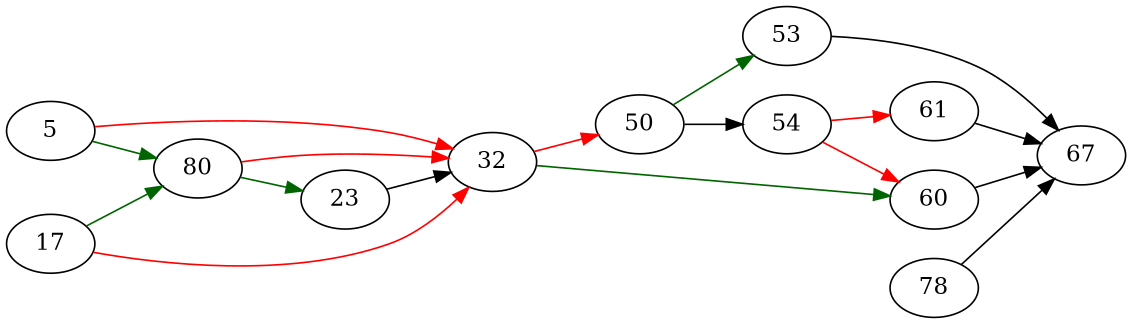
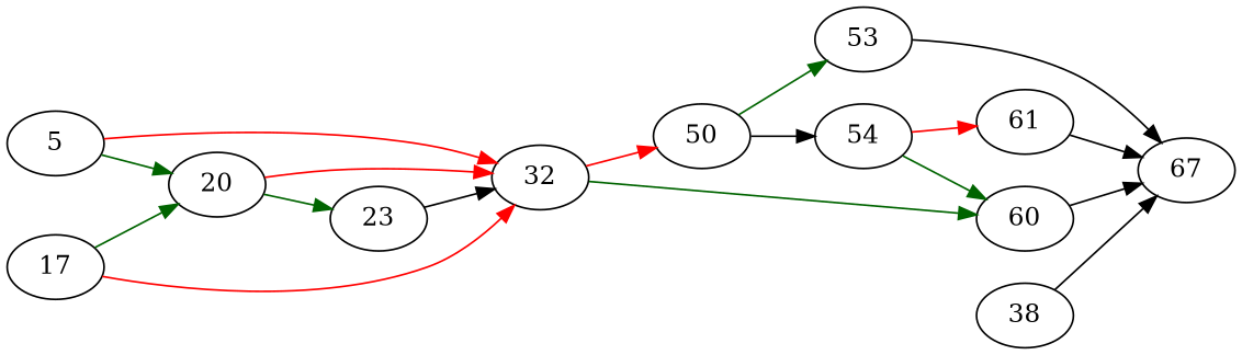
  strict digraph {
    rankdir=LR
    edge [color=darkgreen cond=false]
    5 [entry=true]
    32
-   20 [label=80]
+   20
    17
    50
    60
    23
-   38 [label=78]
+   38
    67
    53
    54
    61
    5 -> 32 [color=red]
    5 -> 20 [cond=true]
    32 -> 50 [color=red]
    32 -> 60 [cond=true]
    20 -> 32 [color=red]
    20 -> 23 [cond=true]
    17 -> 32 [color=red]
    17 -> 20 [cond=true]
    50 -> 53 [cond=true]
    50 -> 54 [color=black]
    60 -> 67 [color="" cond=""]
    23 -> 32 [color="" cond=""]
    38 -> 67 [color="" cond=""]
    53 -> 67 [color="" cond=""]
-   54 -> 60 [color=red cond=true]
+   54 -> 60 [cond=true]
    54 -> 61 [color=red]
    61 -> 67 [color="" cond=""]
  }
